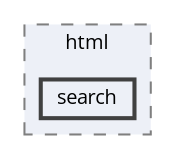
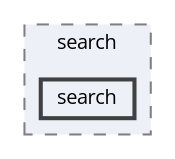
  digraph {
    compound=true
    fontname="Open Sans"
    n1 [color=grey25 fillcolor="#edf0f7" fontname="Open Sans" fontsize=10 height=0.2 label=search shape=box style="filled,bold" width=0.4]
    subgraph cluster_1 {
      bgcolor="#edf0f7"
      fontsize=10
-     label=html
+     label=search
      pencolor=grey50
      style="filled,dashed"
      n1
    }
  }
